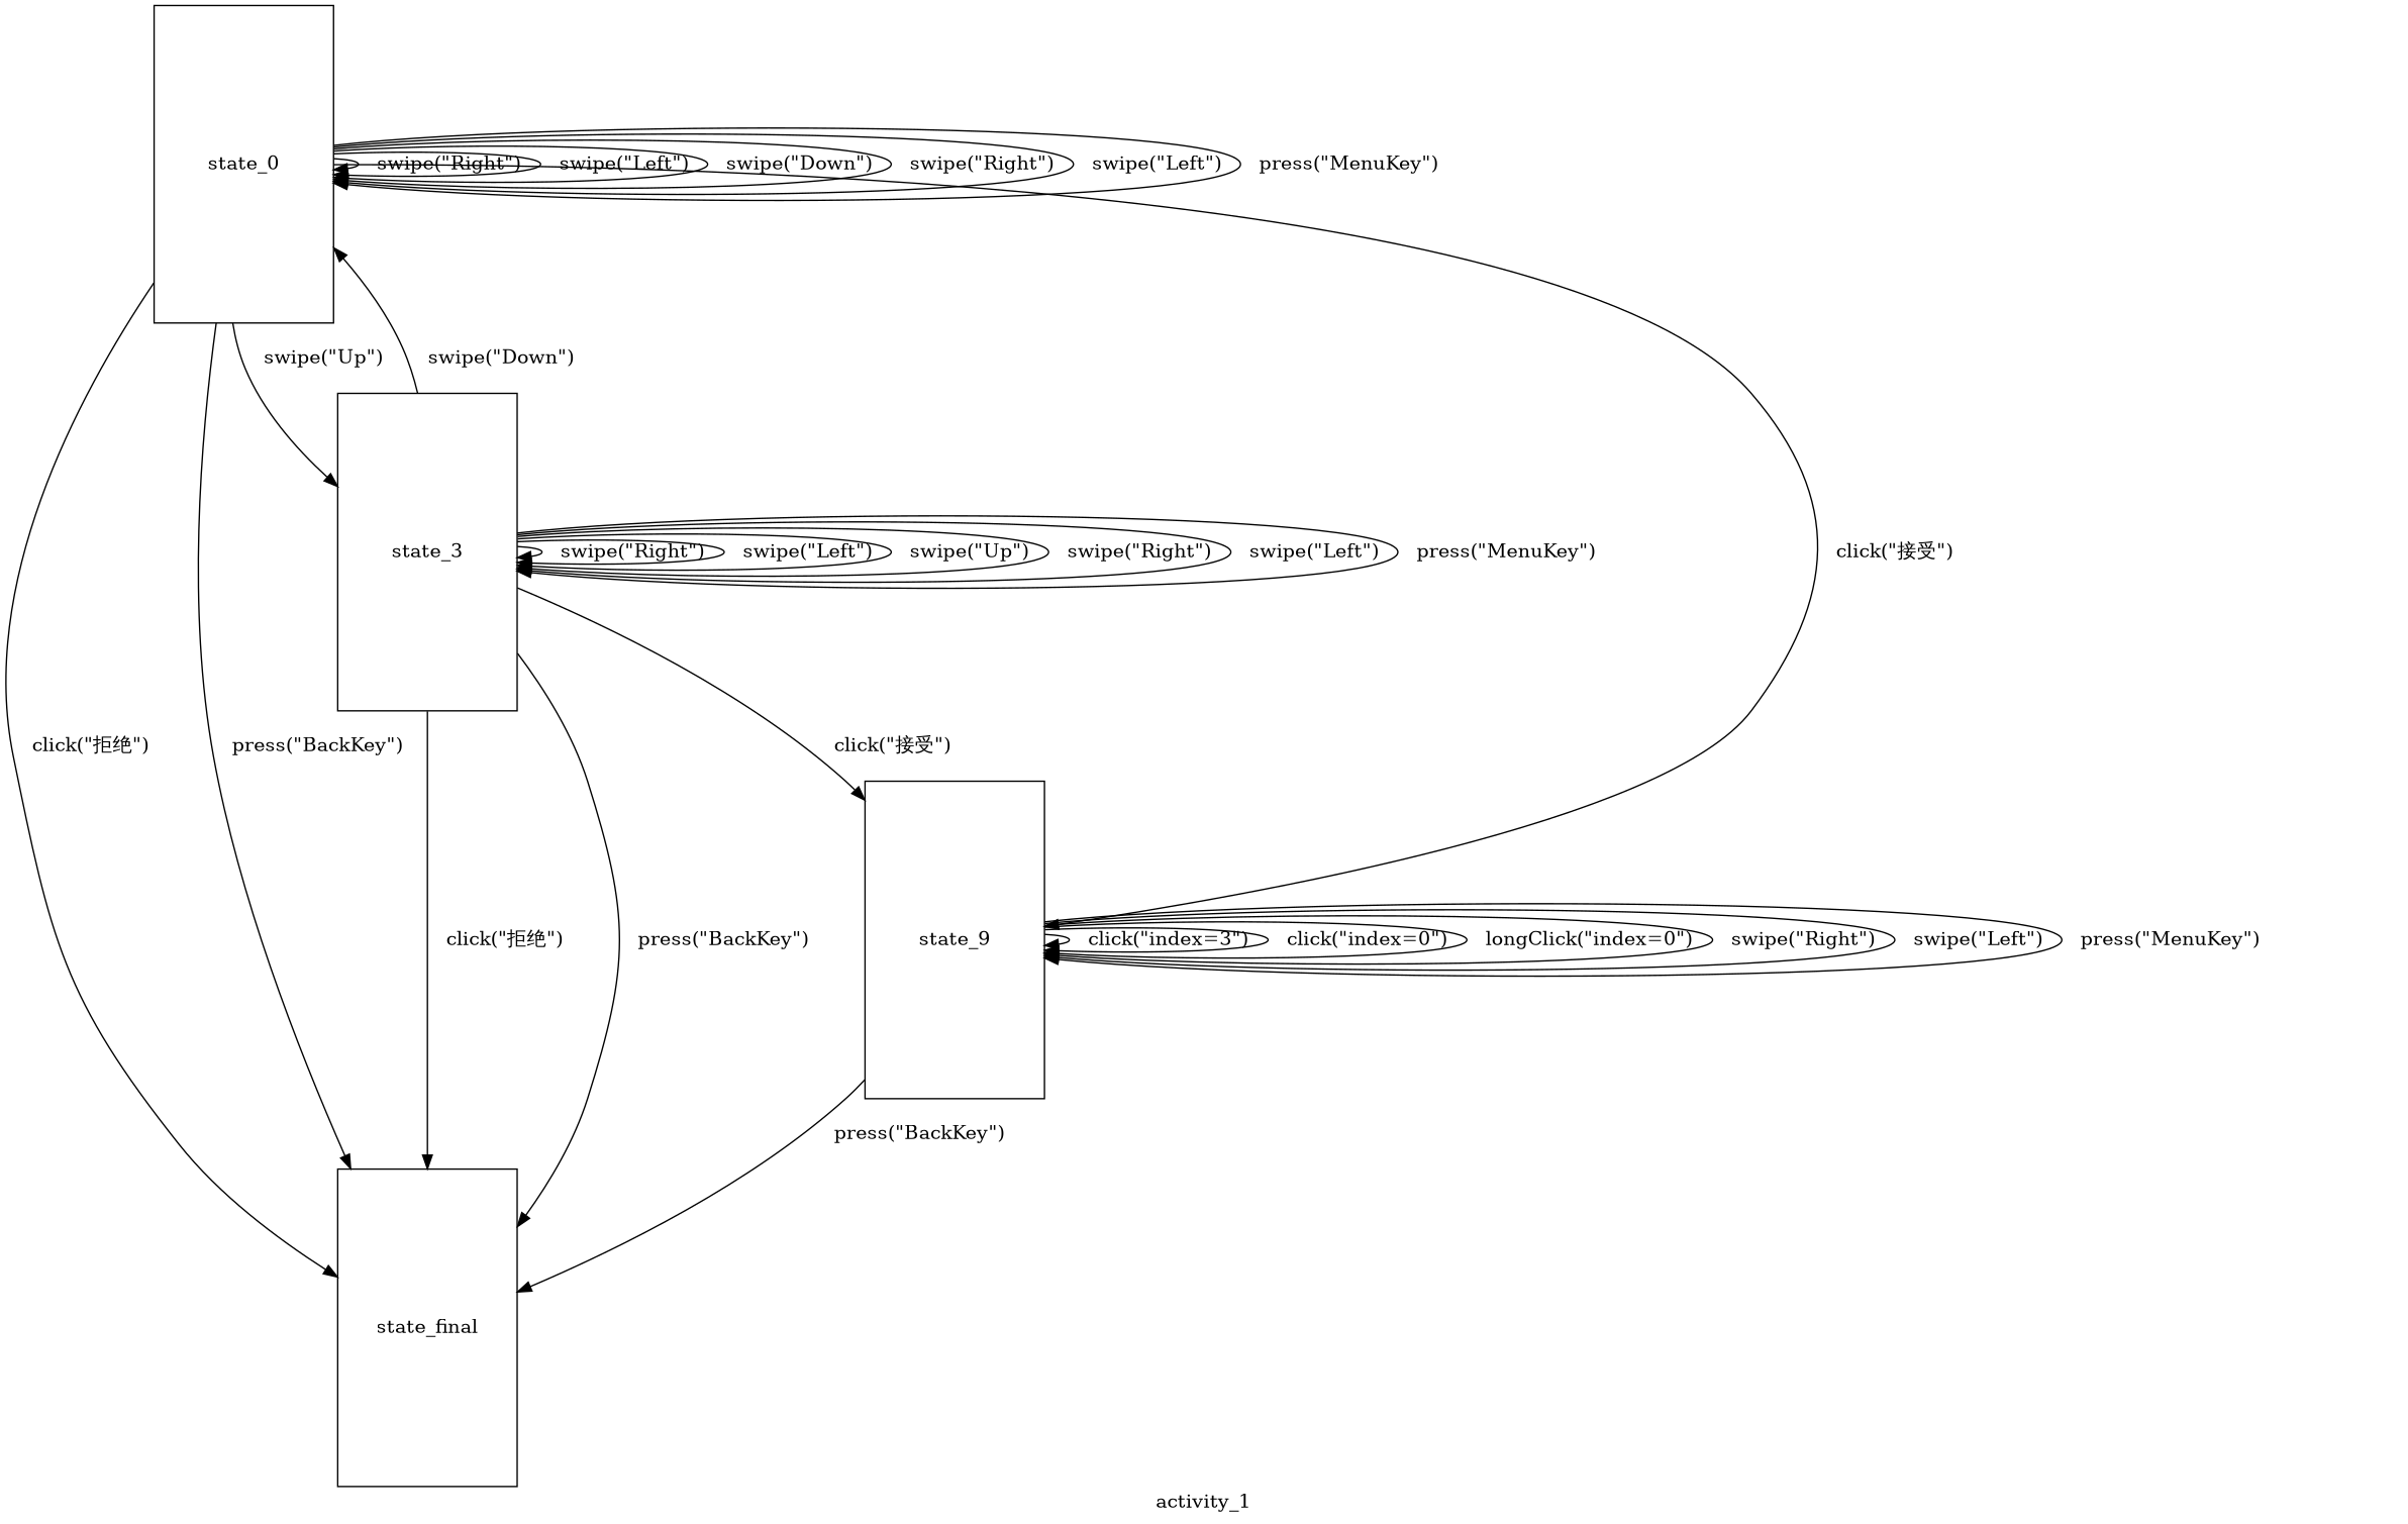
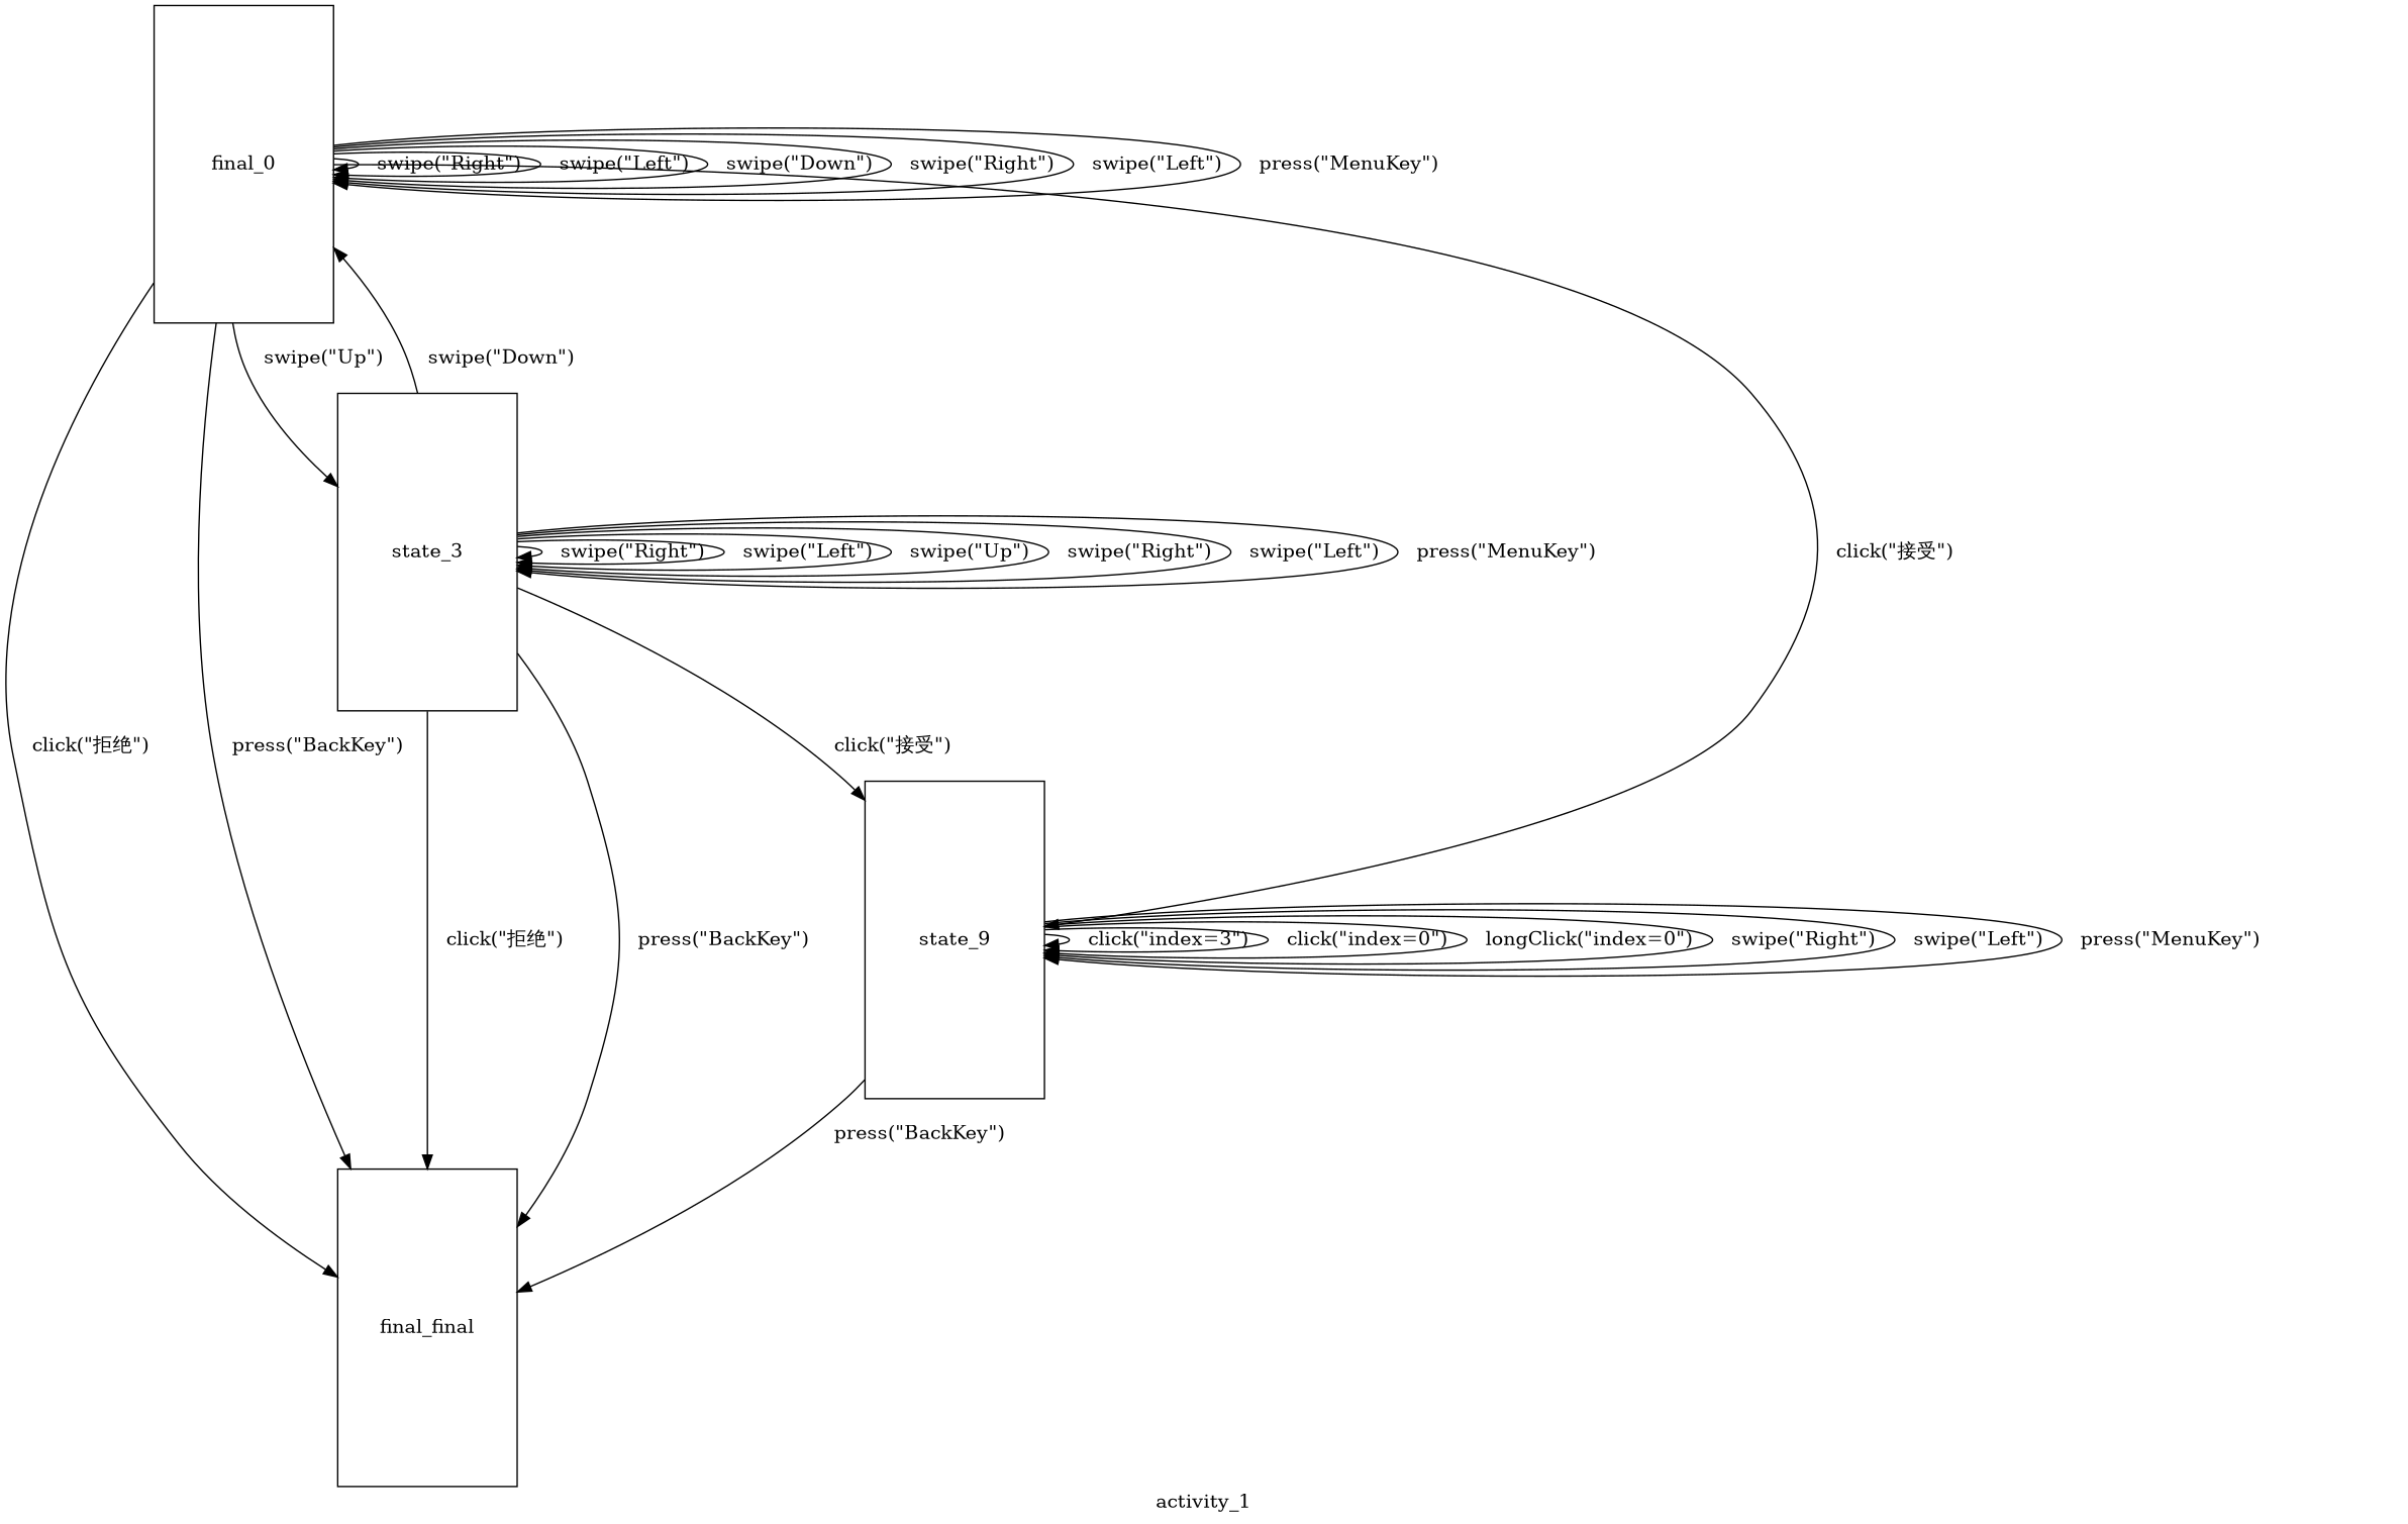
  digraph {
    color=red
    label="   activity_1   "
    node [fixedsize=true shape=box]
-   state_0 [height=3.2 width=1.8]
+   state_0 [height=3.2 width=1.8 label=final_0]
    n2 [height=3.2 label=state_3 width=1.8]
    state_9 [height=3.2 width=1.8]
-   state_final [height=3.2 width=1.8]
+   state_final [height=3.2 width=1.8 label=final_final]
    state_0 -> state_0 [label="   swipe(\"Right\")   "]
    state_0 -> state_0 [label="   swipe(\"Left\")   "]
    state_0 -> state_0 [label="   swipe(\"Down\")   "]
    state_0 -> state_0 [label="   swipe(\"Right\")   "]
    state_0 -> state_0 [label="   swipe(\"Left\")   "]
    state_0 -> state_0 [label="   press(\"MenuKey\")   "]
    state_0 -> n2 [label="   swipe(\"Up\")   "]
    state_0 -> state_9 [label="   click(\"接受\")   "]
    state_0 -> state_final [label="   click(\"拒绝\")   "]
    state_0 -> state_final [label="   press(\"BackKey\")   "]
    n2 -> state_0 [label="   swipe(\"Down\")   "]
    n2 -> n2 [label="   swipe(\"Right\")   "]
    n2 -> n2 [label="   swipe(\"Left\")   "]
    n2 -> n2 [label="   swipe(\"Up\")   "]
    n2 -> n2 [label="   swipe(\"Right\")   "]
    n2 -> n2 [label="   swipe(\"Left\")   "]
    n2 -> n2 [label="   press(\"MenuKey\")   "]
    n2 -> state_9 [label="   click(\"接受\")   "]
    n2 -> state_final [label="   click(\"拒绝\")   "]
    n2 -> state_final [label="   press(\"BackKey\")   "]
    state_9 -> state_9 [label="   click(\"index=3\")   "]
    state_9 -> state_9 [label="   click(\"index=0\")   "]
    state_9 -> state_9 [label="   longClick(\"index=0\")   "]
    state_9 -> state_9 [label="   swipe(\"Right\")   "]
    state_9 -> state_9 [label="   swipe(\"Left\")   "]
    state_9 -> state_9 [label="   press(\"MenuKey\")   "]
    state_9 -> state_final [label="   press(\"BackKey\")   "]
  }
